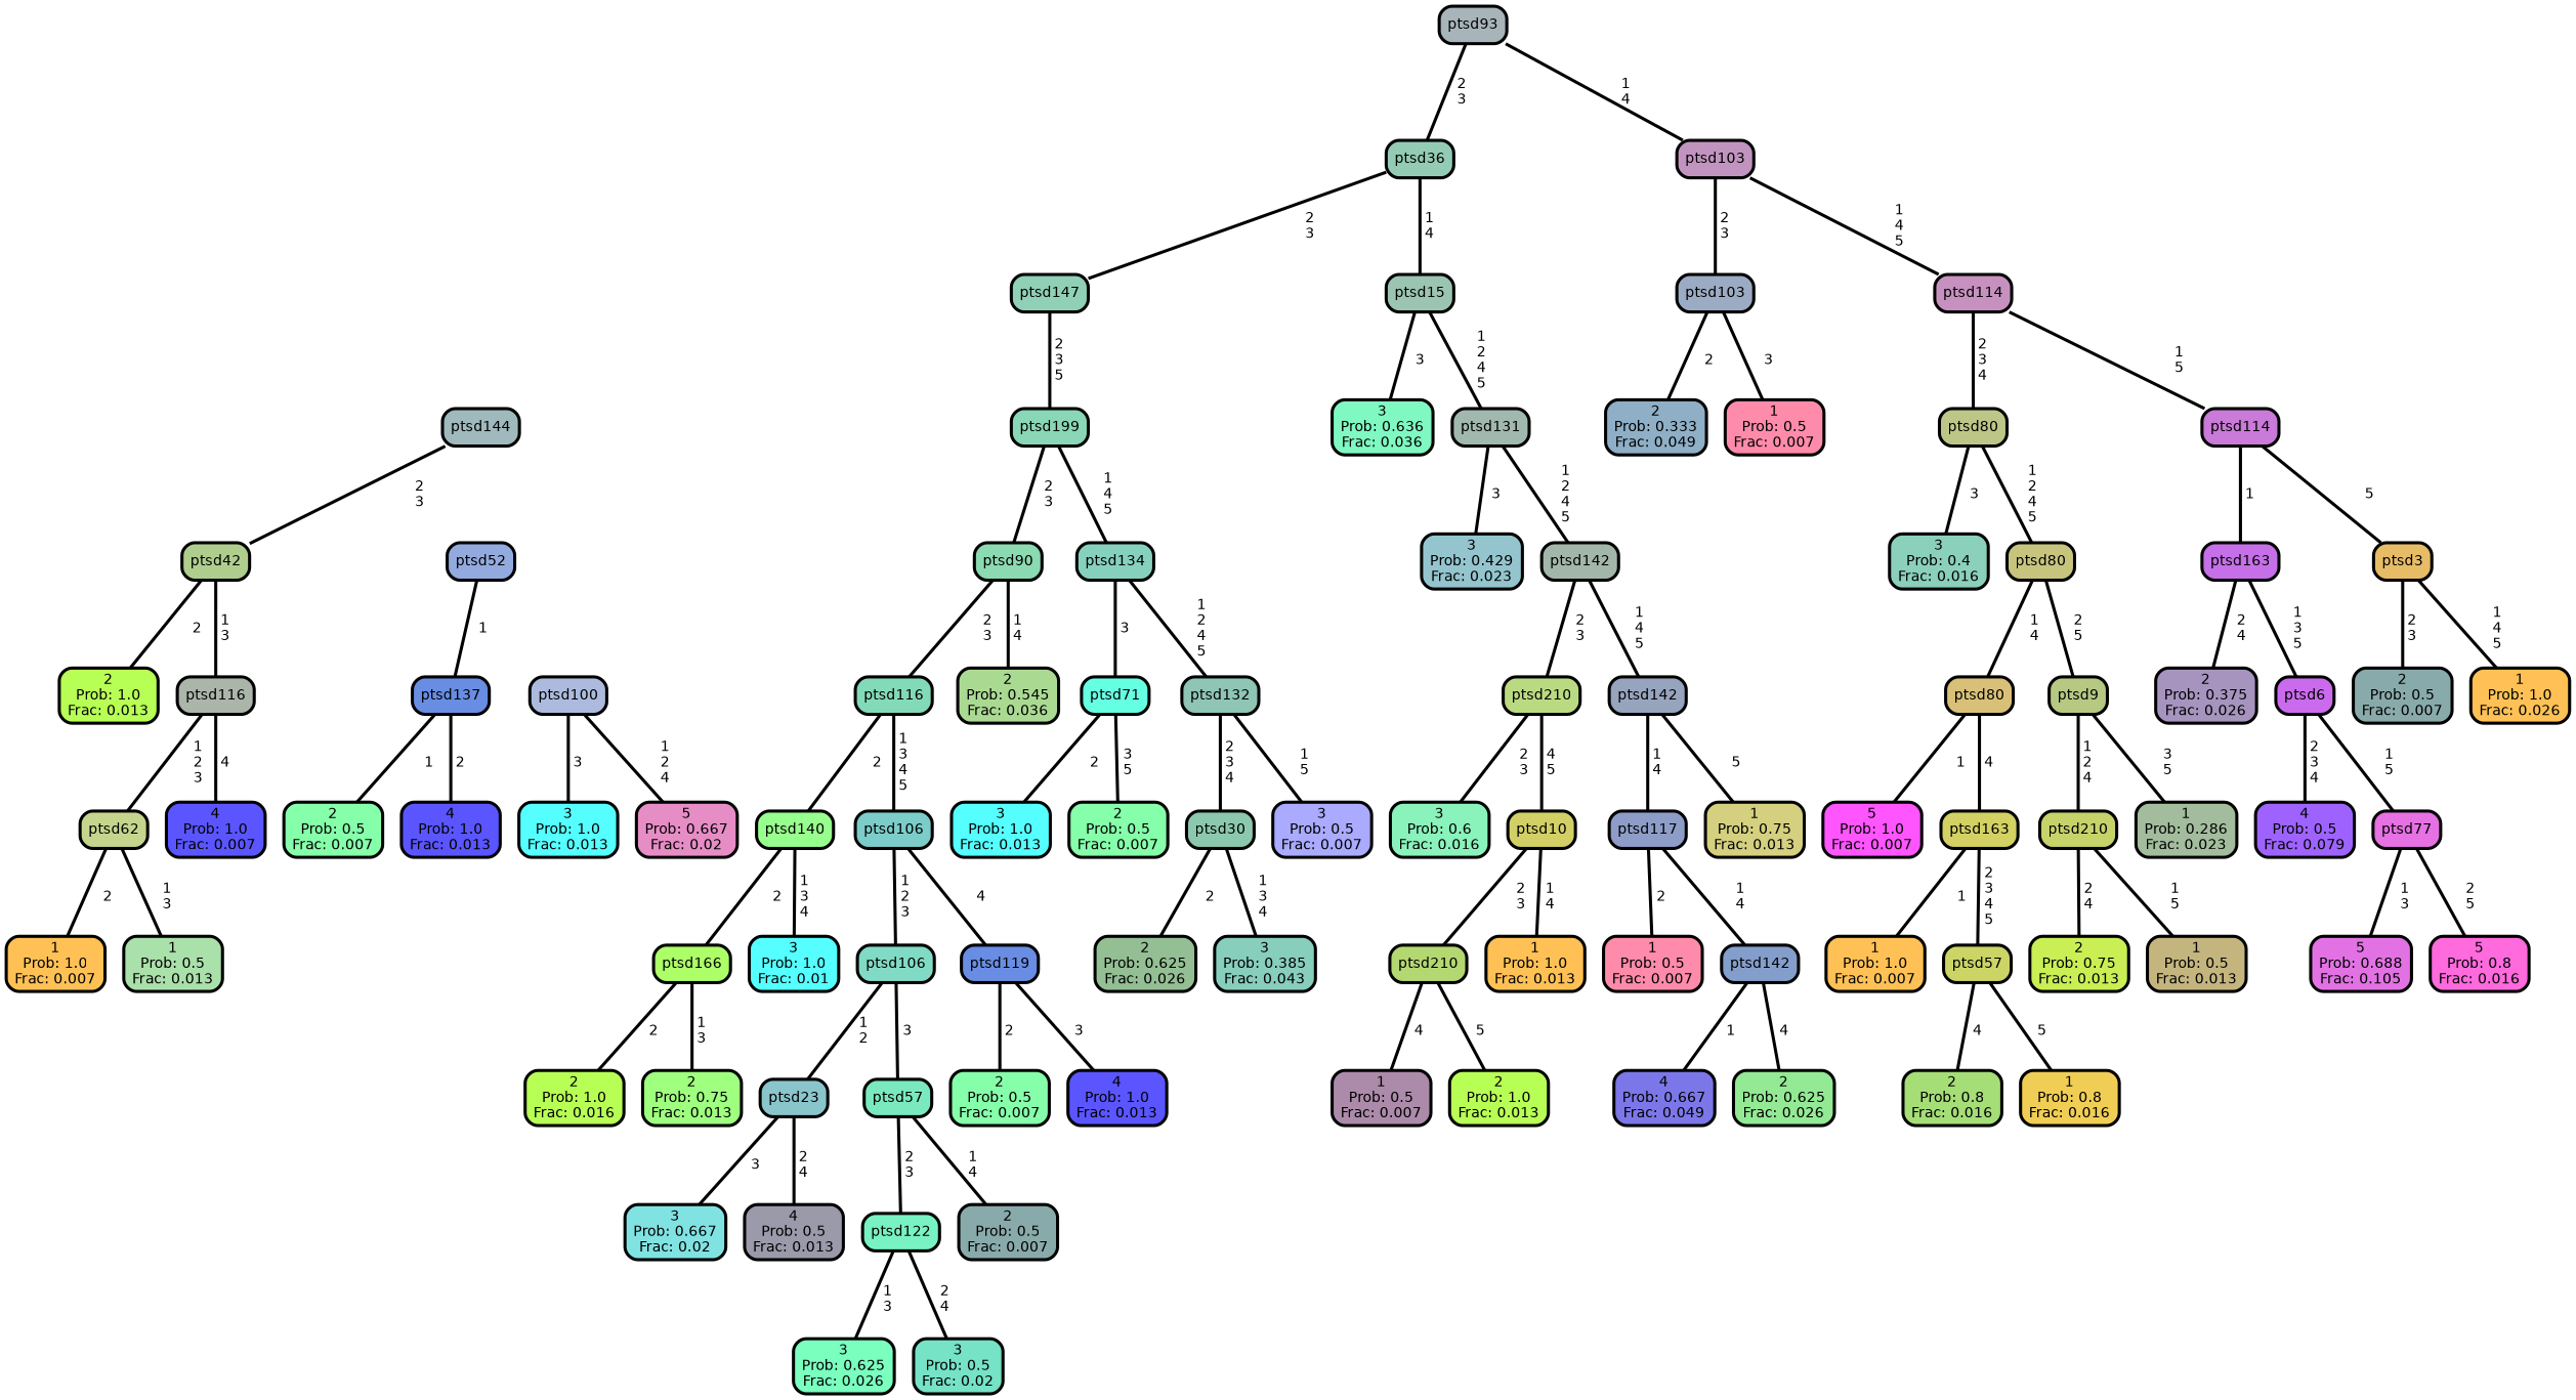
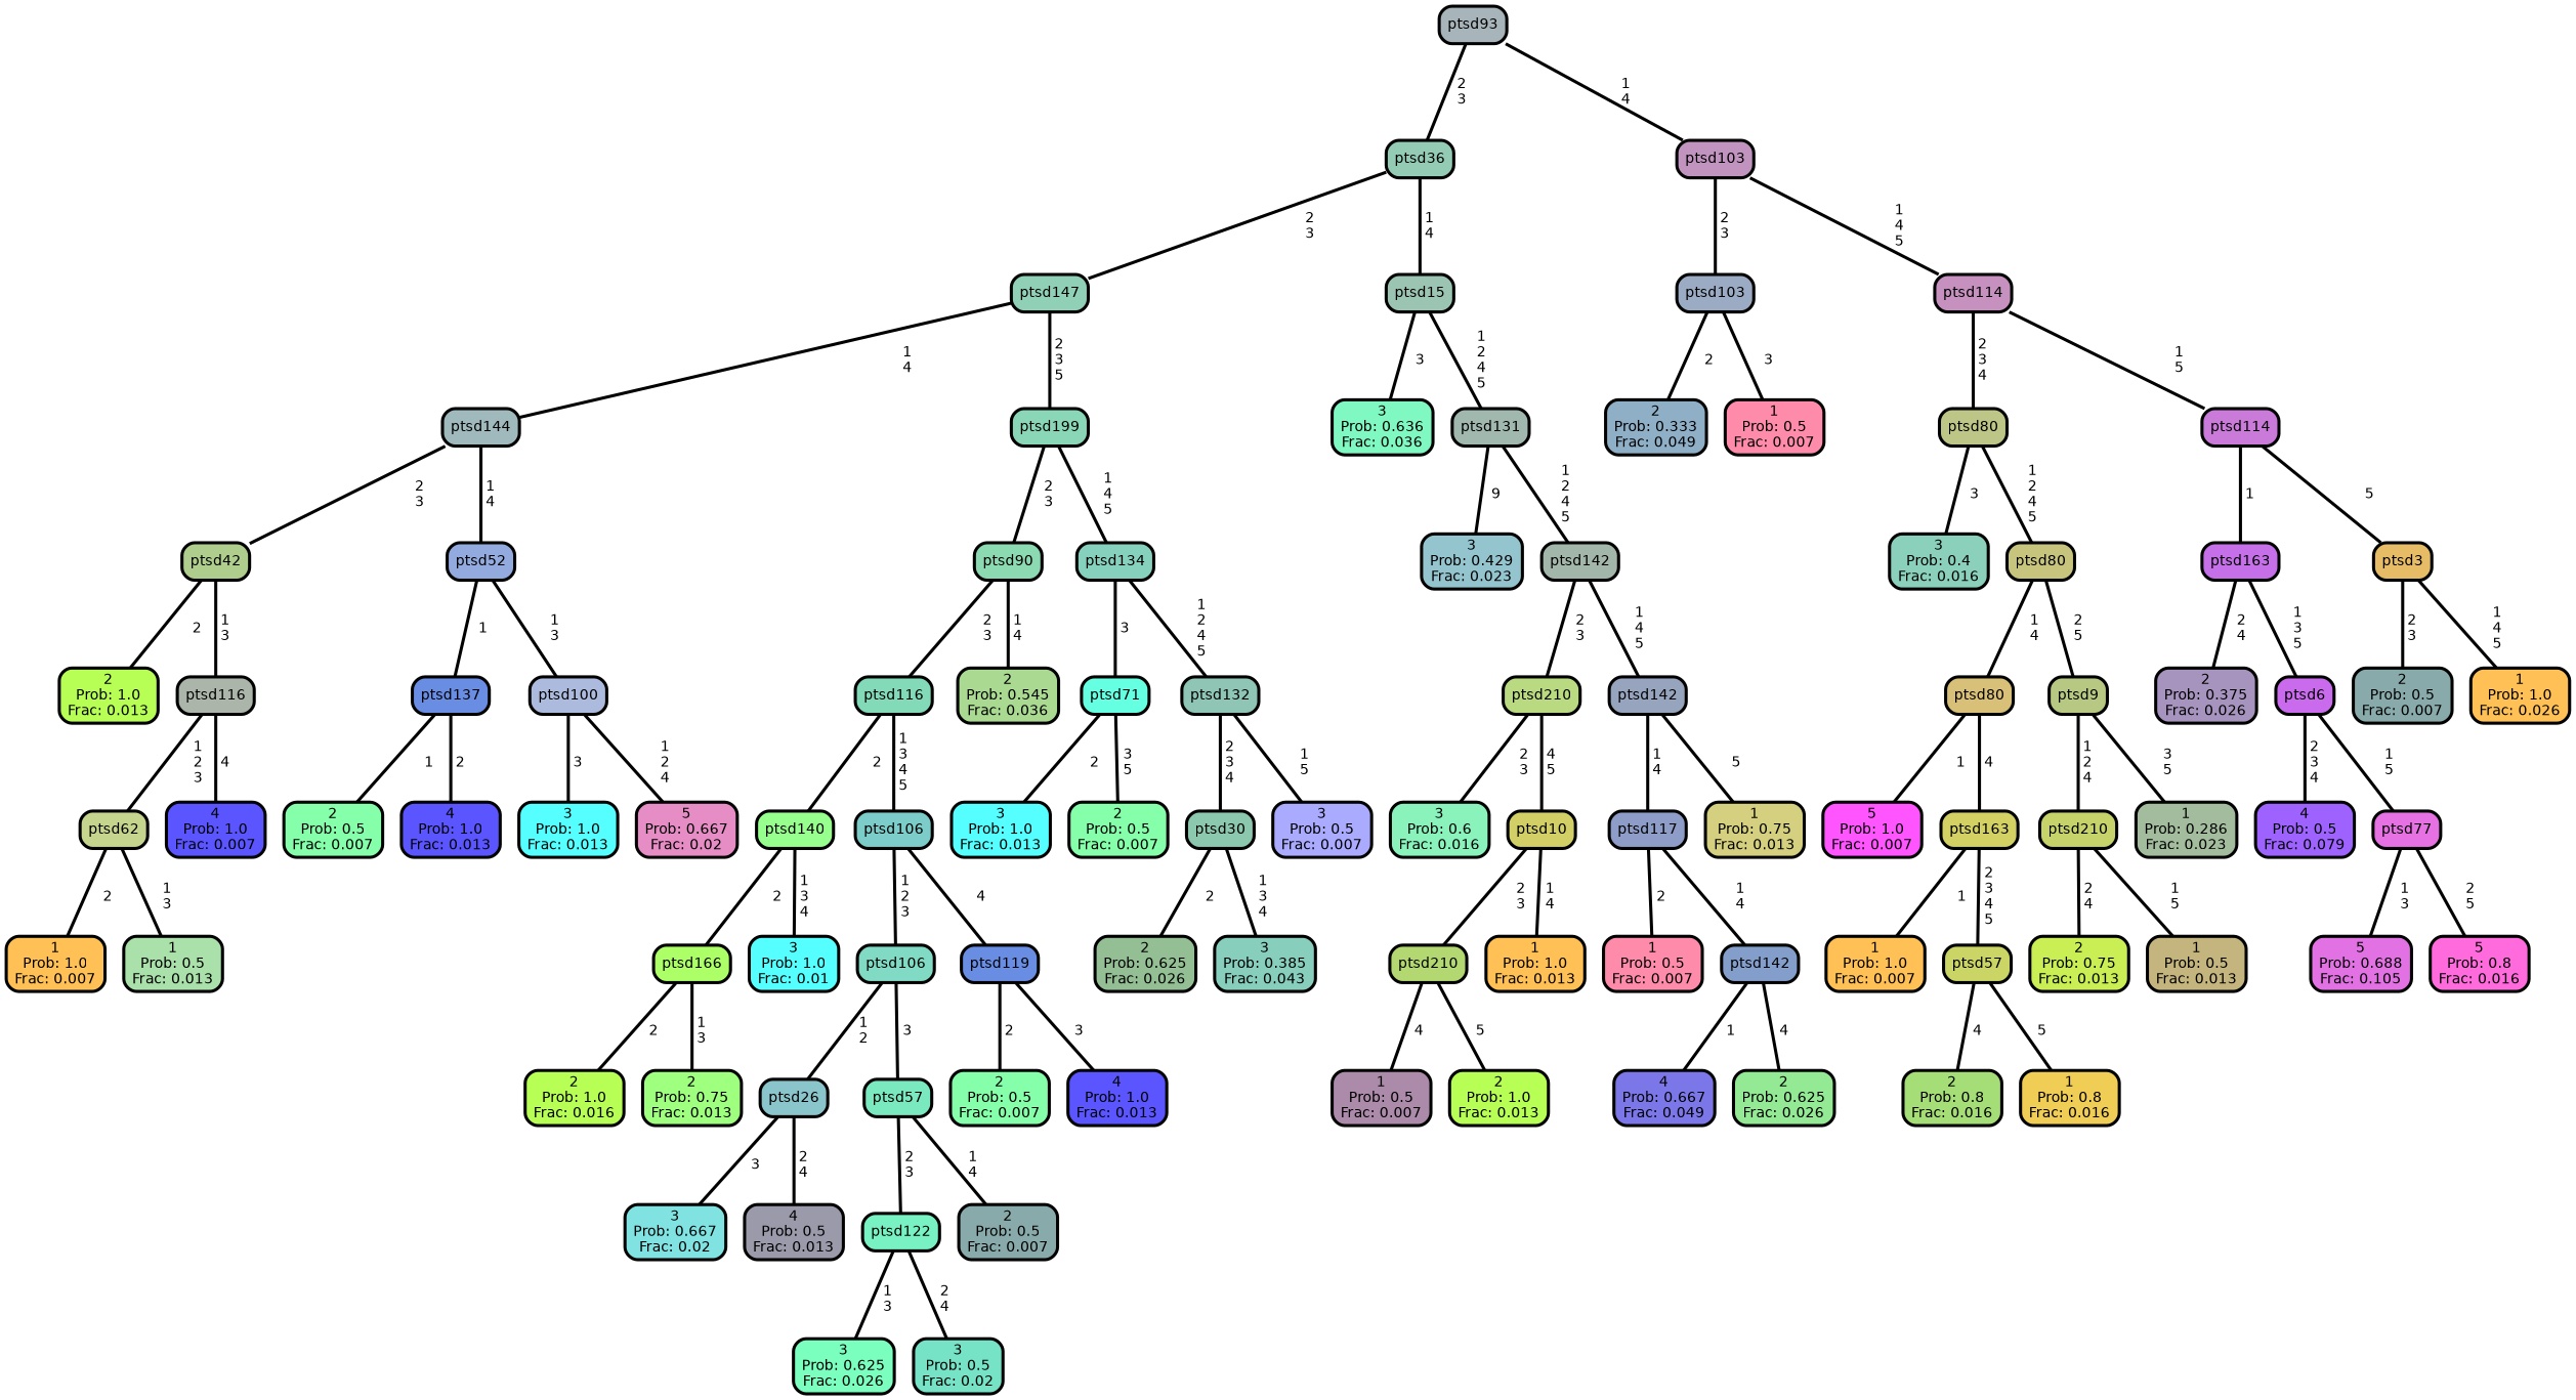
  graph {
    ranksep="0 equally"
    splines=straight
    node [color=black fillcolor="#ffc155" fontcolor=black fontname=helvetica penwidth=3 shape=box style="filled, rounded"]
    edge [color=black fontname=helvetica penwidth=3]
    n1 [fillcolor="#b8ff55" label="2\nProb: 1.0\nFrac: 0.013"]
    n2 [fillcolor="#afce8d" label=ptsd42]
    n3 [fillcolor="#abb5aa" label=ptsd116]
    n4 [fillcolor="#c6d58d" label=ptsd62]
    n5 [fillcolor="#5a55ff" label="4\nProb: 1.0\nFrac: 0.007"]
    n6 [label="1\nProb: 1.0\nFrac: 0.007"]
    n7 [fillcolor="#aae0aa" label="1\nProb: 0.5\nFrac: 0.013"]
    n8 [fillcolor="#9fb9bc" label=ptsd144]
    n9 [fillcolor="#93aadf" label=ptsd52]
    n10 [fillcolor="#688de2" label=ptsd137]
    n11 [fillcolor="#acbbdd" label=ptsd100]
    n12 [fillcolor="#86ffaa" label="2\nProb: 0.5\nFrac: 0.007"]
    n13 [fillcolor="#5a55ff" label="4\nProb: 1.0\nFrac: 0.013"]
    n14 [fillcolor="#55ffff" label="3\nProb: 1.0\nFrac: 0.013"]
    n15 [fillcolor="#e78dc6" label="5\nProb: 0.667\nFrac: 0.02"]
    n16 [fillcolor="#8fd0b7" label=ptsd147]
    n17 [fillcolor="#89d7b6" label=ptsd199]
    n18 [fillcolor="#8bdab1" label=ptsd90]
    n19 [fillcolor="#86d1be" label=ptsd134]
    n20 [fillcolor="#b8ff55" label="2\nProb: 1.0\nFrac: 0.016"]
    n21 [fillcolor="#adff67" label=ptsd166]
    n22 [fillcolor="#9fff7f" label="2\nProb: 0.75\nFrac: 0.013"]
    n23 [fillcolor="#97ff8d" label=ptsd140]
    n24 [fillcolor="#55ffff" label="3\nProb: 1.0\nFrac: 0.01"]
    n25 [fillcolor="#83dab9" label=ptsd116]
    n26 [fillcolor="#7ccdc9" label=ptsd106]
    n27 [fillcolor="#81dbc4" label=ptsd106]
    n28 [fillcolor="#688de2" label=ptsd119]
    n29 [fillcolor="#81e2e2" label="3\nProb: 0.667\nFrac: 0.02"]
-   n30 [fillcolor="#8bc5cc" label=ptsd23]
+   n30 [fillcolor="#8bc5cc" label=ptsd26]
    n31 [fillcolor="#9a9aaa" label="4\nProb: 0.5\nFrac: 0.013"]
    n32 [fillcolor="#7ae9bf" label=ptsd57]
    n33 [fillcolor="#78f2c2" label=ptsd122]
    n34 [fillcolor="#89aaaa" label="2\nProb: 0.5\nFrac: 0.007"]
    n35 [fillcolor="#7affbf" label="3\nProb: 0.625\nFrac: 0.026"]
    n36 [fillcolor="#76e2c6" label="3\nProb: 0.5\nFrac: 0.02"]
    n37 [fillcolor="#86ffaa" label="2\nProb: 0.5\nFrac: 0.007"]
    n38 [fillcolor="#5a55ff" label="4\nProb: 1.0\nFrac: 0.013"]
    n39 [fillcolor="#aada92" label="2\nProb: 0.545\nFrac: 0.036"]
    n40 [fillcolor="#65ffe2" label=ptsd71]
    n41 [fillcolor="#8ec5b5" label=ptsd132]
    n42 [fillcolor="#55ffff" label="3\nProb: 1.0\nFrac: 0.013"]
    n43 [fillcolor="#86ffaa" label="2\nProb: 0.5\nFrac: 0.007"]
    n44 [fillcolor="#8cc8ae" label=ptsd30]
    n45 [fillcolor="#aaaaff" label="3\nProb: 0.5\nFrac: 0.007"]
    n46 [fillcolor="#94bf94" label="2\nProb: 0.625\nFrac: 0.026"]
    n47 [fillcolor="#87cebd" label="3\nProb: 0.385\nFrac: 0.043"]
    n48 [fillcolor="#93cbb5" label=ptsd36]
    n49 [fillcolor="#9bc4b2" label=ptsd15]
    n50 [fillcolor="#7ff9c1" label="3\nProb: 0.636\nFrac: 0.036"]
    n51 [fillcolor="#a1b8af" label=ptsd131]
    n52 [fillcolor="#94c5ce" label="3\nProb: 0.429\nFrac: 0.023"]
    n53 [fillcolor="#a3b6aa" label=ptsd142]
    n54 [fillcolor="#bada82" label=ptsd210]
    n55 [fillcolor="#97a4be" label=ptsd142]
    n56 [fillcolor="#8af2bb" label="3\nProb: 0.6\nFrac: 0.016"]
    n57 [fillcolor="#d2cf66" label=ptsd10]
    n58 [fillcolor="#b4d871" label=ptsd210]
    n59 [label="1\nProb: 1.0\nFrac: 0.013"]
    n60 [fillcolor="#ac8baa" label="1\nProb: 0.5\nFrac: 0.007"]
    n61 [fillcolor="#b8ff55" label="2\nProb: 1.0\nFrac: 0.013"]
    n62 [fillcolor="#8e9dc8" label=ptsd117]
    n63 [fillcolor="#d4d07f" label="1\nProb: 0.75\nFrac: 0.013"]
    n64 [fillcolor="#ff8baa" label="1\nProb: 0.5\nFrac: 0.007"]
    n65 [fillcolor="#849ecb" label=ptsd142]
    n66 [fillcolor="#7c77e8" label="4\nProb: 0.667\nFrac: 0.049"]
    n67 [fillcolor="#93e994" label="2\nProb: 0.625\nFrac: 0.026"]
    n68 [fillcolor="#a7b4ba" label=ptsd93]
    n69 [fillcolor="#c194c0" label=ptsd103]
    n70 [fillcolor="#9babc3" label=ptsd103]
    n71 [fillcolor="#c691bf" label=ptsd114]
    n72 [fillcolor="#8eafc6" label="2\nProb: 0.333\nFrac: 0.049"]
    n73 [fillcolor="#ff8baa" label="1\nProb: 0.5\nFrac: 0.007"]
    n74 [fillcolor="#bec687" label=ptsd80]
    n75 [fillcolor="#ca7ad8" label=ptsd114]
    n76 [fillcolor="#8bd0bb" label="3\nProb: 0.4\nFrac: 0.016"]
    n77 [fillcolor="#c7c47e" label=ptsd80]
    n78 [fillcolor="#d9c079" label=ptsd80]
    n79 [fillcolor="#b6c882" label=ptsd9]
    n80 [fillcolor="#ff55ff" label="5\nProb: 1.0\nFrac: 0.007"]
    n81 [fillcolor="#d3d163" label=ptsd163]
    n82 [label="1\nProb: 1.0\nFrac: 0.007"]
    n83 [fillcolor="#cbd566" label=ptsd57]
    n84 [fillcolor="#a5dd77" label="2\nProb: 0.8\nFrac: 0.016"]
    n85 [fillcolor="#f0cd55" label="1\nProb: 0.8\nFrac: 0.016"]
    n86 [fillcolor="#c6d26a" label=ptsd210]
    n87 [fillcolor="#a3bc9d" label="1\nProb: 0.286\nFrac: 0.023"]
    n88 [fillcolor="#c9ef55" label="2\nProb: 0.75\nFrac: 0.013"]
    n89 [fillcolor="#c4b57f" label="1\nProb: 0.5\nFrac: 0.013"]
    n90 [fillcolor="#c570e8" label=ptsd163]
    n91 [fillcolor="#e7bc66" label=ptsd3]
    n92 [fillcolor="#a694bf" label="2\nProb: 0.375\nFrac: 0.026"]
    n93 [fillcolor="#ca6bee" label=ptsd6]
    n94 [fillcolor="#9e63ff" label="4\nProb: 0.5\nFrac: 0.079"]
    n95 [fillcolor="#e671e3" label=ptsd77]
    n96 [fillcolor="#e272e4" label="5\nProb: 0.688\nFrac: 0.105"]
    n97 [fillcolor="#ff6add" label="5\nProb: 0.8\nFrac: 0.016"]
    n98 [fillcolor="#89aaaa" label="2\nProb: 0.5\nFrac: 0.007"]
    n99 [label="1\nProb: 1.0\nFrac: 0.026"]
    subgraph sub_1 {
      rank=same
    }
    n2 -- n1 [label=" 2"]
    n2 -- n3 [label=" 1\n 3"]
    n3 -- n4 [label=" 1\n 2\n 3"]
    n3 -- n5 [label=" 4"]
    n4 -- n6 [label=" 2"]
    n4 -- n7 [label=" 1\n 3"]
    n8 -- n2 [label=" 2\n 3"]
+   n8 -- n9 [label=" 1\n 4"]
    n9 -- n10 [label=" 1"]
+   n9 -- n11 [label=" 1\n 3"]
    n10 -- n12 [label=" 1"]
    n10 -- n13 [label=" 2"]
    n11 -- n14 [label=" 3"]
    n11 -- n15 [label=" 1\n 2\n 4"]
+   n16 -- n8 [label=" 1\n 4"]
    n16 -- n17 [label=" 2\n 3\n 5"]
    n17 -- n18 [label=" 2\n 3"]
    n17 -- n19 [label=" 1\n 4\n 5"]
    n18 -- n25 [label=" 2\n 3"]
    n18 -- n39 [label=" 1\n 4"]
    n19 -- n40 [label=" 3"]
    n19 -- n41 [label=" 1\n 2\n 4\n 5"]
    n21 -- n20 [label=" 2"]
    n21 -- n22 [label=" 1\n 3"]
    n23 -- n21 [label=" 2"]
    n23 -- n24 [label=" 1\n 3\n 4"]
    n25 -- n23 [label=" 2"]
    n25 -- n26 [label=" 1\n 3\n 4\n 5"]
    n26 -- n27 [label=" 1\n 2\n 3"]
    n26 -- n28 [label=" 4"]
    n27 -- n30 [label=" 1\n 2"]
    n27 -- n32 [label=" 3"]
    n28 -- n37 [label=" 2"]
    n28 -- n38 [label=" 3"]
    n30 -- n29 [label=" 3"]
    n30 -- n31 [label=" 2\n 4"]
    n32 -- n33 [label=" 2\n 3"]
    n32 -- n34 [label=" 1\n 4"]
    n33 -- n35 [label=" 1\n 3"]
    n33 -- n36 [label=" 2\n 4"]
    n40 -- n42 [label=" 2"]
    n40 -- n43 [label=" 3\n 5"]
    n41 -- n44 [label=" 2\n 3\n 4"]
    n41 -- n45 [label=" 1\n 5"]
    n44 -- n46 [label=" 2"]
    n44 -- n47 [label=" 1\n 3\n 4"]
    n48 -- n16 [label=" 2\n 3"]
    n48 -- n49 [label=" 1\n 4"]
    n49 -- n50 [label=" 3"]
    n49 -- n51 [label=" 1\n 2\n 4\n 5"]
-   n51 -- n52 [label=" 3"]
+   n51 -- n52 [label=" 9"]
    n51 -- n53 [label=" 1\n 2\n 4\n 5"]
    n53 -- n54 [label=" 2\n 3"]
    n53 -- n55 [label=" 1\n 4\n 5"]
    n54 -- n56 [label=" 2\n 3"]
    n54 -- n57 [label=" 4\n 5"]
    n55 -- n62 [label=" 1\n 4"]
    n55 -- n63 [label=" 5"]
    n57 -- n58 [label=" 2\n 3"]
    n57 -- n59 [label=" 1\n 4"]
    n58 -- n60 [label=" 4"]
    n58 -- n61 [label=" 5"]
    n62 -- n64 [label=" 2"]
    n62 -- n65 [label=" 1\n 4"]
    n65 -- n66 [label=" 1"]
    n65 -- n67 [label=" 4"]
    n68 -- n48 [label=" 2\n 3"]
    n68 -- n69 [label=" 1\n 4"]
    n69 -- n70 [label=" 2\n 3"]
    n69 -- n71 [label=" 1\n 4\n 5"]
    n70 -- n72 [label=" 2"]
    n70 -- n73 [label=" 3"]
    n71 -- n74 [label=" 2\n 3\n 4"]
    n71 -- n75 [label=" 1\n 5"]
    n74 -- n76 [label=" 3"]
    n74 -- n77 [label=" 1\n 2\n 4\n 5"]
    n75 -- n90 [label=" 1"]
    n75 -- n91 [label=" 5"]
    n77 -- n78 [label=" 1\n 4"]
    n77 -- n79 [label=" 2\n 5"]
    n78 -- n80 [label=" 1"]
    n78 -- n81 [label=" 4"]
    n79 -- n86 [label=" 1\n 2\n 4"]
    n79 -- n87 [label=" 3\n 5"]
    n81 -- n82 [label=" 1"]
    n81 -- n83 [label=" 2\n 3\n 4\n 5"]
    n83 -- n84 [label=" 4"]
    n83 -- n85 [label=" 5"]
    n86 -- n88 [label=" 2\n 4"]
    n86 -- n89 [label=" 1\n 5"]
    n90 -- n92 [label=" 2\n 4"]
    n90 -- n93 [label=" 1\n 3\n 5"]
    n91 -- n98 [label=" 2\n 3"]
    n91 -- n99 [label=" 1\n 4\n 5"]
    n93 -- n94 [label=" 2\n 3\n 4"]
    n93 -- n95 [label=" 1\n 5"]
    n95 -- n96 [label=" 1\n 3"]
    n95 -- n97 [label=" 2\n 5"]
  }
